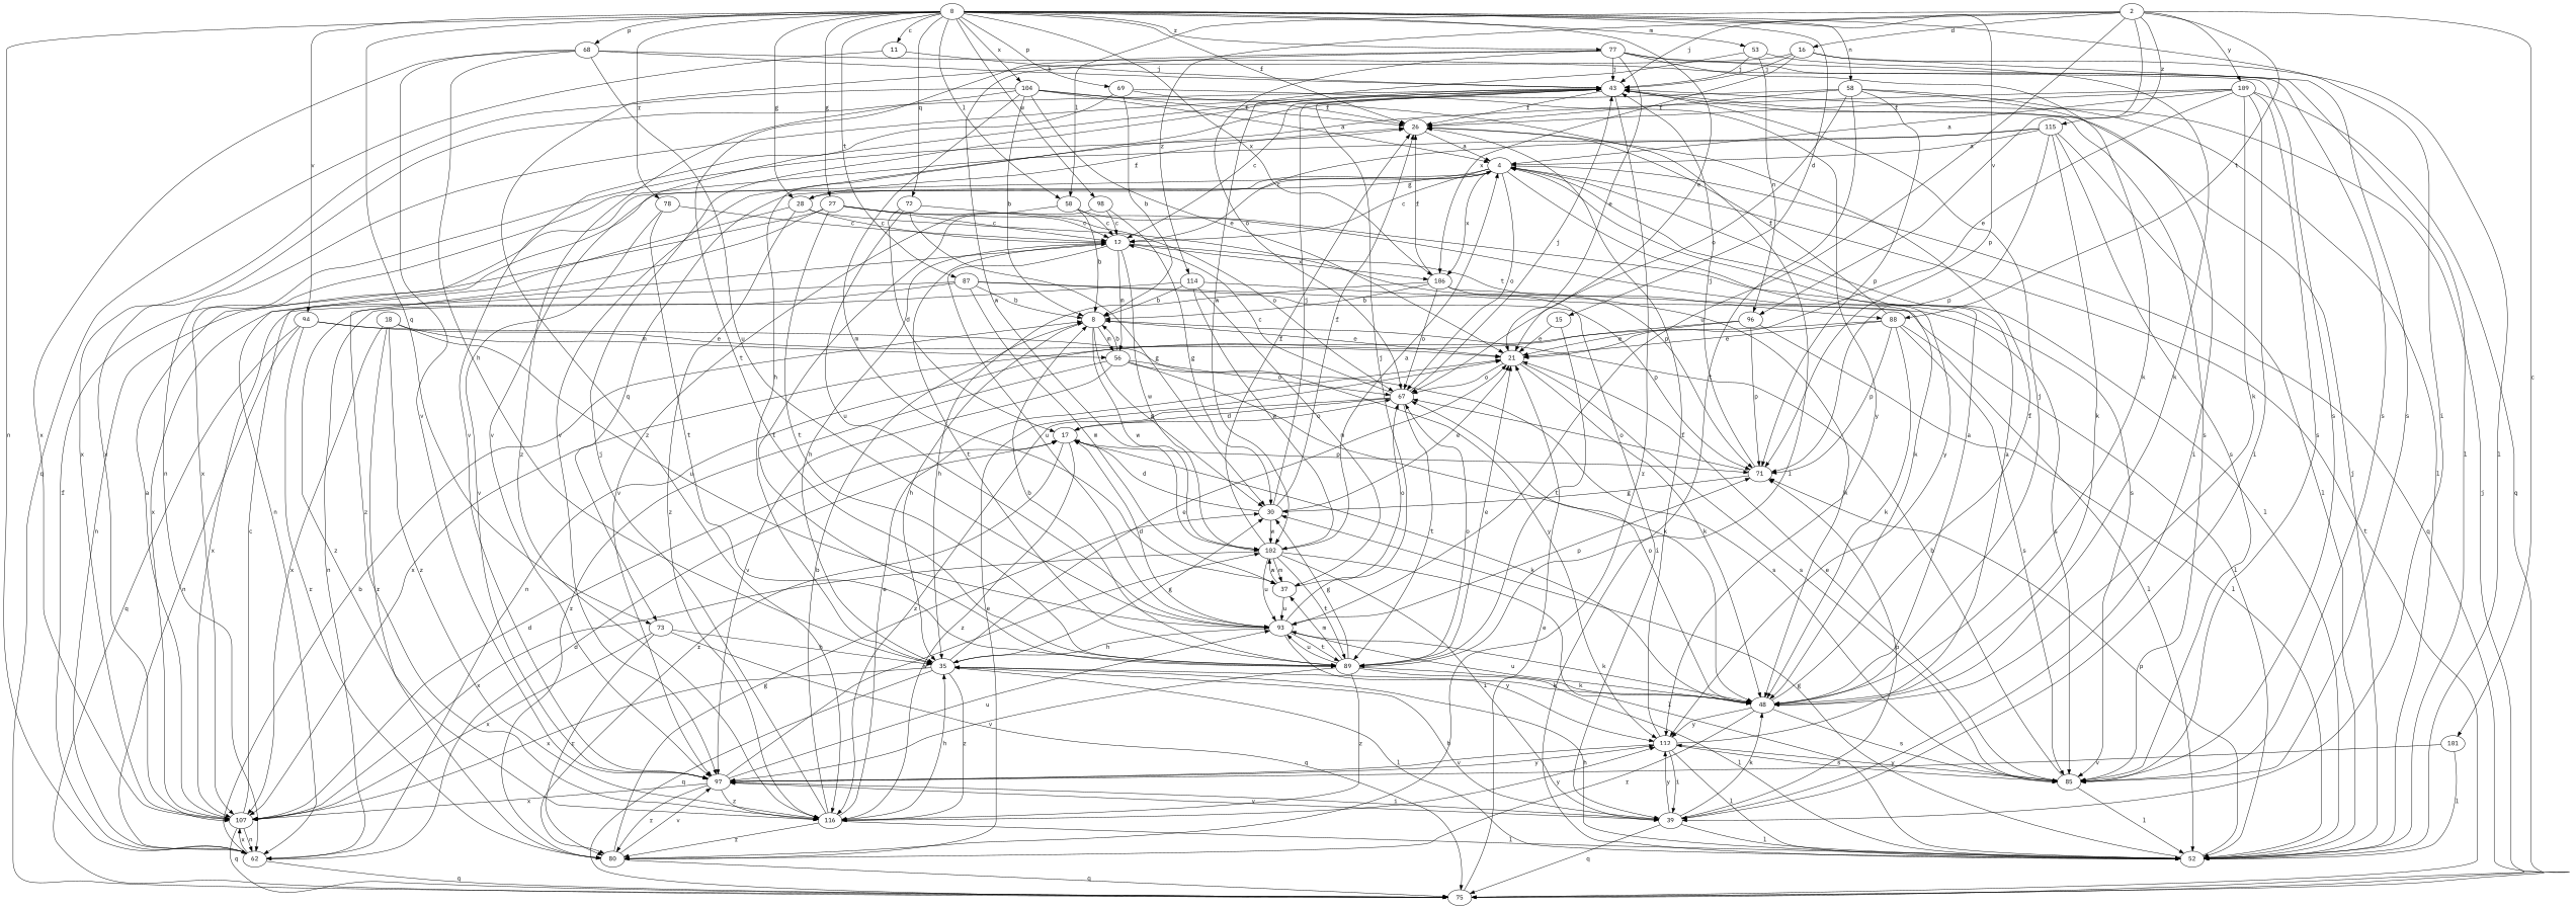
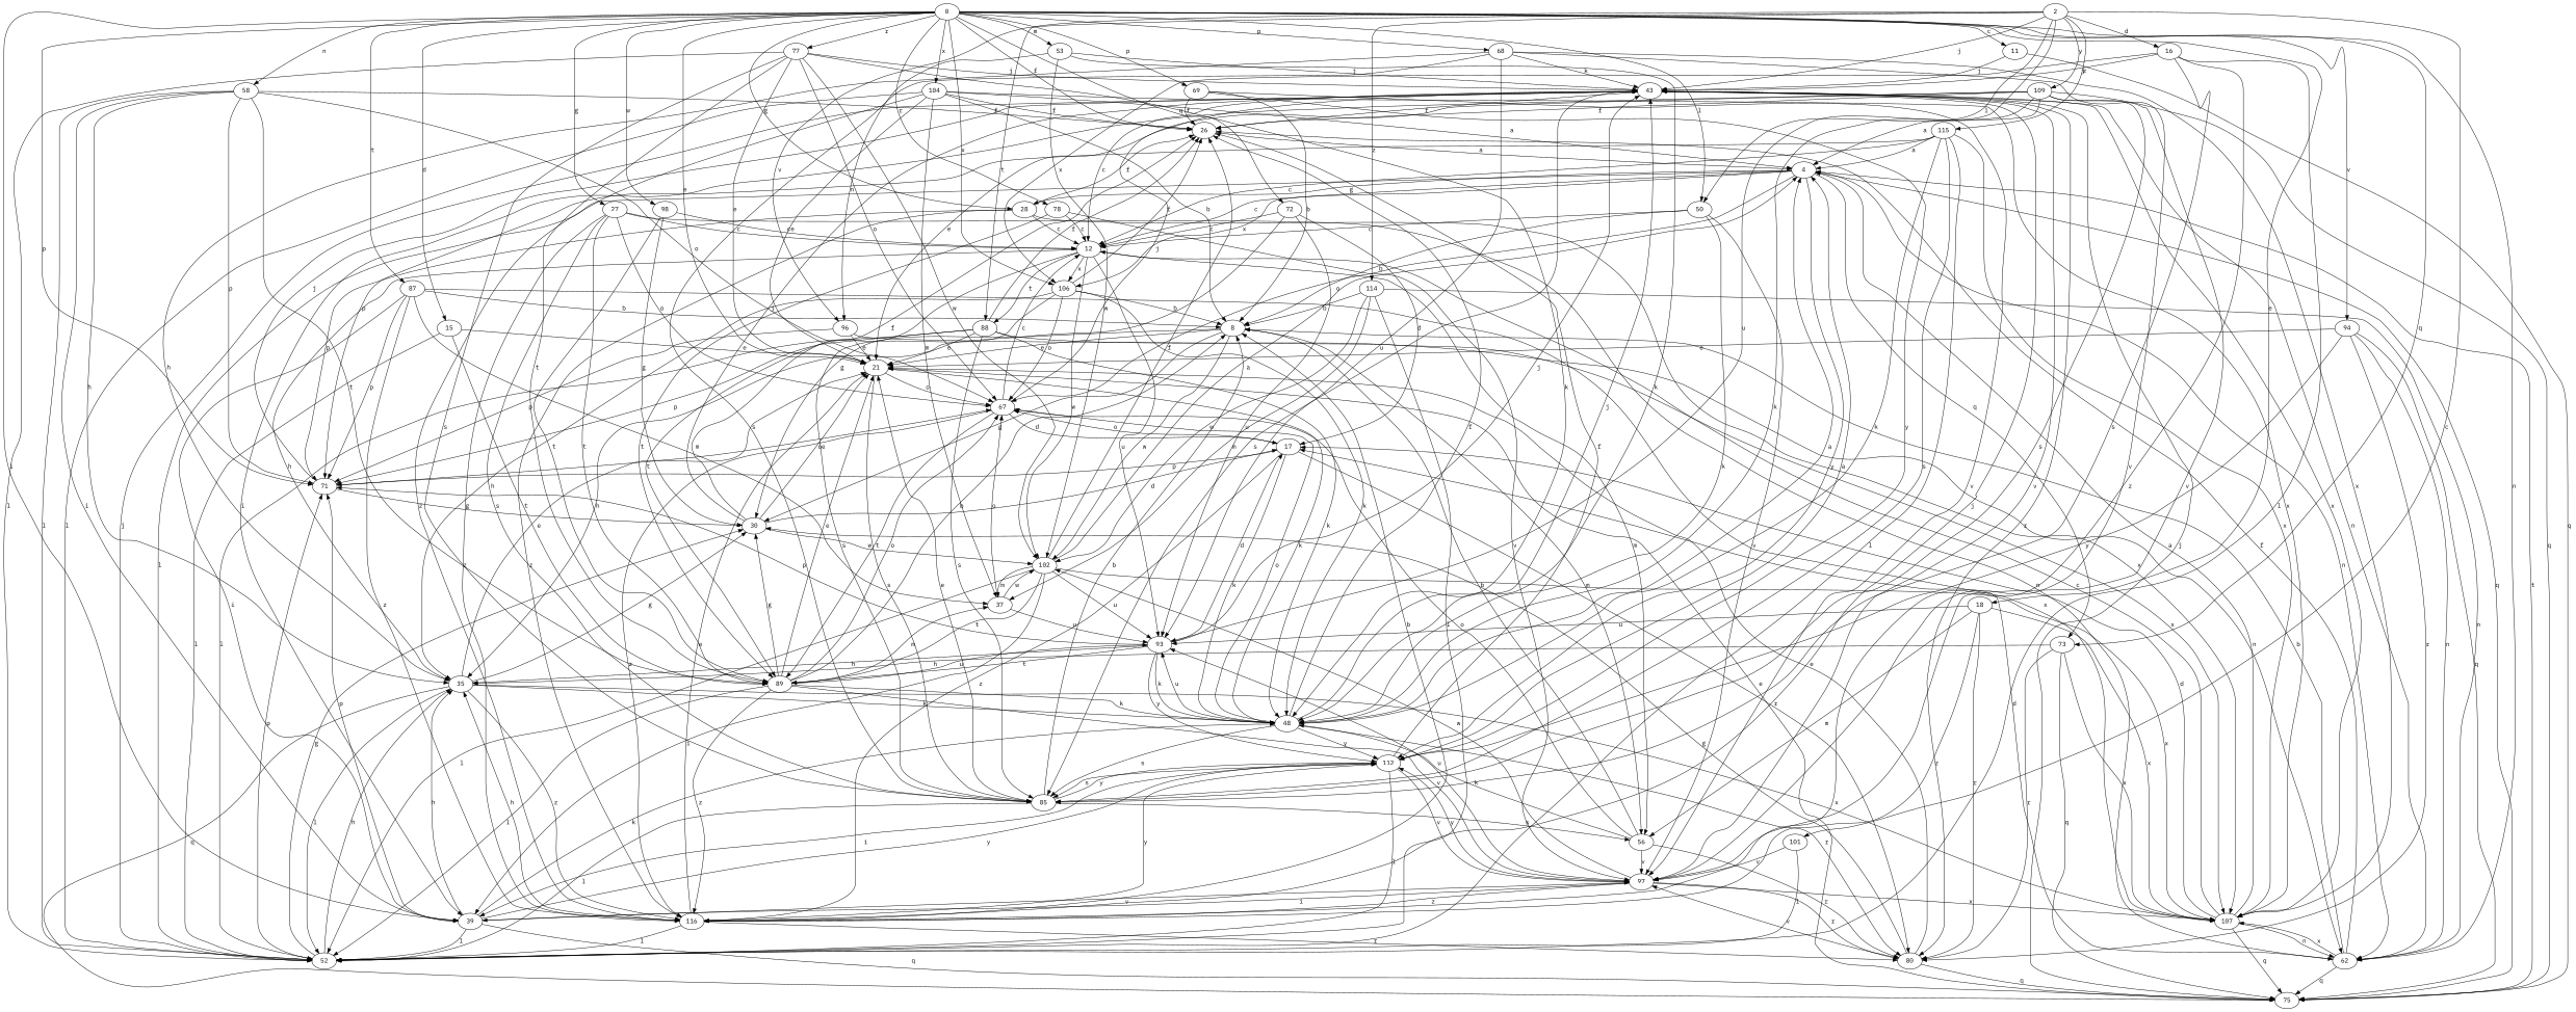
  strict digraph {
    fontname="IBM Plex Mono"
    node [fontname="IBM Plex Mono"]
    edge [fontname="IBM Plex Mono"]
    0
    11
    15
    18
    21
    26
    27
    28
    39
    50
    53
    58
    62
    68
    69
    71
    72
    73
    77
    78
    87
    94
    98
    104
    106
    43
    75
    52
    89
    93
    56
    116
    80
    107
    67
    85
    48
    4
    12
    n40 [label=112]
    35
    97
    8
    96
    102
    17
    30
    n48 [label=37]
    2
    16
    88
    101
    109
    114
    115
    0 -> 11 [label=c]
    0 -> 15 [label=d]
+   0 -> 18 [label=e]
    0 -> 21 [label=e]
    0 -> 26 [label=f]
    0 -> 27 [label=g]
    0 -> 28 [label=g]
    0 -> 39 [label=i]
    0 -> 50 [label=l]
    0 -> 53 [label=m]
    0 -> 58 [label=n]
    0 -> 62 [label=n]
    0 -> 68 [label=p]
    0 -> 69 [label=p]
    0 -> 71 [label=p]
    0 -> 72 [label=q]
    0 -> 73 [label=q]
    0 -> 77 [label=r]
    0 -> 78 [label=r]
    0 -> 87 [label=t]
    0 -> 94 [label=v]
    0 -> 98 [label=w]
    0 -> 104 [label=x]
    0 -> 106 [label=x]
    11 -> 43 [label=j]
    11 -> 75 [label=q]
    15 -> 21 [label=e]
-   96 -> 52 [label=l]
+   15 -> 52 [label=l]
    15 -> 89 [label=t]
    18 -> 93 [label=u]
    18 -> 56 [label=m]
    18 -> 116 [label=z]
    18 -> 80 [label=r]
    18 -> 107 [label=x]
    21 -> 67 [label=o]
    21 -> 85 [label=s]
    21 -> 48 [label=k]
    26 -> 4 [label=a]
    27 -> 62 [label=n]
    27 -> 89 [label=t]
    27 -> 116 [label=z]
    27 -> 67 [label=o]
    27 -> 85 [label=s]
    27 -> 12 [label=c]
    28 -> 26 [label=f]
    28 -> 71 [label=p]
    28 -> 116 [label=z]
    28 -> 107 [label=x]
    28 -> 12 [label=c]
    39 -> 71 [label=p]
    39 -> 75 [label=q]
    39 -> 52 [label=l]
    39 -> 48 [label=k]
    39 -> n40 [label=y]
    39 -> 35 [label=h]
    39 -> 97 [label=v]
    50 -> 48 [label=k]
    50 -> 12 [label=c]
    50 -> 97 [label=v]
    50 -> 8 [label=b]
    53 -> 43 [label=j]
    53 -> 48 [label=k]
    53 -> 96 [label=n]
    53 -> 102 [label=w]
    58 -> 26 [label=f]
    58 -> 39 [label=i]
    58 -> 71 [label=p]
    58 -> 52 [label=l]
    58 -> 89 [label=t]
    58 -> 67 [label=o]
    58 -> 35 [label=h]
    62 -> 26 [label=f]
    62 -> 75 [label=q]
    62 -> 107 [label=x]
    62 -> 8 [label=b]
    62 -> 17 [label=d]
    68 -> 43 [label=k]
    68 -> 93 [label=u]
    68 -> 107 [label=x]
    68 -> 85 [label=s]
    68 -> 35 [label=h]
    68 -> 97 [label=v]
    69 -> 26 [label=f]
    69 -> n40 [label=y]
    69 -> 97 [label=v]
    69 -> 8 [label=b]
    71 -> 43 [label=j]
    71 -> 67 [label=o]
    71 -> 30 [label=g]
    72 -> 93 [label=u]
    72 -> 12 [label=c]
    72 -> 17 [label=d]
    72 -> 30 [label=g]
    73 -> 75 [label=q]
    73 -> 80 [label=r]
    73 -> 107 [label=x]
    73 -> 35 [label=h]
    77 -> 21 [label=e]
    77 -> 43 [label=j]
    77 -> 52 [label=l]
    77 -> 89 [label=t]
    77 -> 67 [label=o]
    77 -> 85 [label=s]
    77 -> 48 [label=k]
    77 -> 102 [label=w]
    78 -> 89 [label=t]
    78 -> 12 [label=c]
    78 -> 97 [label=v]
    87 -> 39 [label=i]
    87 -> 71 [label=p]
    87 -> 116 [label=z]
    87 -> 107 [label=x]
    87 -> 8 [label=b]
    87 -> n48 [label=m]
    94 -> 21 [label=e]
    94 -> 62 [label=n]
    94 -> 75 [label=q]
    94 -> 80 [label=r]
    94 -> n40 [label=y]
    98 -> 89 [label=t]
    98 -> 12 [label=c]
    98 -> 30 [label=g]
    104 -> 21 [label=e]
    104 -> 26 [label=f]
    104 -> 52 [label=l]
    104 -> 116 [label=z]
    104 -> 107 [label=x]
    104 -> 4 [label=a]
    104 -> 8 [label=b]
    104 -> n48 [label=m]
    106 -> 26 [label=f]
    106 -> 67 [label=o]
    106 -> 85 [label=s]
    106 -> 48 [label=k]
    106 -> 35 [label=h]
    106 -> 8 [label=b]
    43 -> 26 [label=f]
    43 -> 62 [label=n]
    43 -> 80 [label=r]
    43 -> 107 [label=x]
    43 -> 85 [label=s]
    43 -> 12 [label=c]
    43 -> 97 [label=v]
    75 -> 21 [label=e]
    75 -> 43 [label=j]
    75 -> 4 [label=t]
    52 -> 71 [label=p]
    52 -> 43 [label=j]
    52 -> 35 [label=h]
    52 -> 30 [label=g]
    89 -> 21 [label=e]
    89 -> 52 [label=l]
    89 -> 93 [label=u]
    89 -> 116 [label=z]
    89 -> 67 [label=o]
    89 -> 48 [label=k]
    89 -> 97 [label=v]
    89 -> 8 [label=b]
    89 -> 30 [label=g]
    89 -> n48 [label=m]
    93 -> 71 [label=p]
    93 -> 43 [label=j]
    93 -> 89 [label=t]
    93 -> 48 [label=k]
    93 -> n40 [label=y]
    93 -> 35 [label=h]
    93 -> 17 [label=d]
    56 -> 80 [label=r]
    56 -> 67 [label=o]
-   56 -> 85 [label=s]
+   85 -> 56 [label=s]
    56 -> 48 [label=k]
    56 -> 97 [label=v]
    56 -> 8 [label=b]
    116 -> 21 [label=e]
    116 -> 43 [label=j]
    116 -> 52 [label=l]
    116 -> 80 [label=r]
    116 -> n40 [label=y]
    116 -> 35 [label=h]
    116 -> 8 [label=b]
    80 -> 21 [label=e]
    80 -> 75 [label=q]
    80 -> 97 [label=v]
    80 -> 30 [label=g]
    107 -> 62 [label=n]
    107 -> 75 [label=q]
    107 -> 4 [label=a]
    107 -> 12 [label=c]
    107 -> 17 [label=d]
    67 -> 43 [label=j]
    67 -> 89 [label=t]
    67 -> 116 [label=z]
    67 -> 12 [label=c]
    67 -> 17 [label=d]
    85 -> 21 [label=e]
    85 -> 52 [label=l]
    85 -> n40 [label=y]
    85 -> 8 [label=b]
    48 -> 26 [label=f]
    48 -> 43 [label=j]
    48 -> 93 [label=u]
    48 -> 80 [label=r]
    48 -> 67 [label=o]
    48 -> 85 [label=s]
    48 -> 4 [label=a]
    48 -> n40 [label=y]
    4 -> 28 [label=g]
    4 -> 62 [label=n]
    4 -> 73 [label=q]
    4 -> 106 [label=x]
    4 -> 75 [label=q]
    4 -> 52 [label=l]
    4 -> 67 [label=o]
    4 -> 12 [label=c]
    4 -> n40 [label=y]
    12 -> 106 [label=x]
    12 -> 89 [label=t]
    12 -> 93 [label=u]
    12 -> 56 [label=m]
    12 -> 35 [label=h]
    12 -> 102 [label=w]
    12 -> 88 [label=t]
    n40 -> 26 [label=f]
    n40 -> 39 [label=i]
    n40 -> 52 [label=l]
    n40 -> 85 [label=s]
    n40 -> 4 [label=a]
    n40 -> 97 [label=v]
    35 -> 21 [label=e]
    35 -> 75 [label=q]
    35 -> 52 [label=l]
    35 -> 116 [label=z]
    35 -> 107 [label=x]
    35 -> 48 [label=k]
    35 -> 30 [label=g]
    97 -> 39 [label=i]
    97 -> 93 [label=u]
    97 -> 116 [label=z]
    97 -> 80 [label=r]
    97 -> 107 [label=x]
    97 -> n40 [label=y]
    97 -> 102 [label=w]
    8 -> 21 [label=e]
    8 -> 56 [label=m]
    8 -> 35 [label=h]
    8 -> 102 [label=w]
    8 -> 30 [label=g]
    96 -> 21 [label=e]
    96 -> 62 [label=n]
    96 -> 71 [label=p]
    102 -> 26 [label=f]
    102 -> 39 [label=i]
    102 -> 52 [label=l]
    102 -> 89 [label=t]
    102 -> 93 [label=u]
    102 -> 107 [label=x]
    102 -> 4 [label=a]
    102 -> n48 [label=m]
    17 -> 71 [label=p]
    17 -> 116 [label=z]
    17 -> 80 [label=r]
    17 -> 67 [label=o]
    17 -> 48 [label=k]
    30 -> 21 [label=e]
    30 -> 26 [label=f]
    30 -> 43 [label=j]
    30 -> 102 [label=w]
    30 -> 17 [label=d]
    n48 -> 93 [label=u]
    n48 -> 67 [label=o]
    n48 -> 102 [label=w]
    2 -> 50 [label=l]
    2 -> 43 [label=j]
    2 -> 93 [label=u]
    2 -> 96 [label=v]
    2 -> 16 [label=d]
    2 -> 88 [label=t]
    2 -> 101 [label=c]
    2 -> 109 [label=y]
    2 -> 114 [label=z]
    2 -> 115 [label=z]
    16 -> 106 [label=x]
    16 -> 43 [label=j]
    16 -> 52 [label=l]
    16 -> 116 [label=z]
    16 -> 85 [label=s]
    88 -> 21 [label=e]
    88 -> 26 [label=f]
    88 -> 71 [label=p]
    88 -> 52 [label=l]
    88 -> 107 [label=x]
    88 -> 85 [label=s]
    88 -> 48 [label=k]
    101 -> 52 [label=l]
    101 -> 97 [label=v]
    109 -> 21 [label=e]
    109 -> 26 [label=f]
    109 -> 39 [label=i]
    109 -> 75 [label=q]
    109 -> 85 [label=s]
    109 -> 48 [label=k]
    109 -> 4 [label=a]
    109 -> 97 [label=v]
    114 -> 62 [label=n]
    114 -> 52 [label=l]
    114 -> 8 [label=b]
    114 -> 102 [label=w]
    114 -> n48 [label=m]
    115 -> 71 [label=p]
    115 -> 52 [label=l]
    115 -> 107 [label=x]
    115 -> 85 [label=s]
    115 -> 48 [label=k]
    115 -> 4 [label=a]
    115 -> 12 [label=c]
  }
